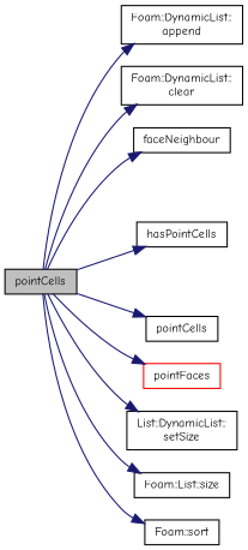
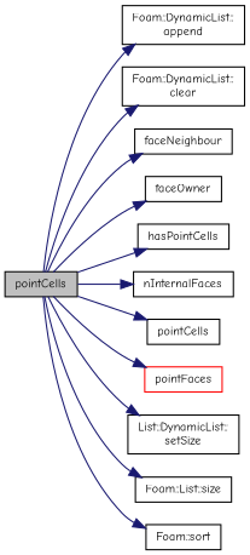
  digraph {
    fontname="Comic Neue"
    rankdir=LR
    node [color=black fontname="Comic Neue" fontsize=10 shape=record]
    edge [color=midnightblue fontname="Comic Neue" fontsize=10 labelfontname=FreeSans labelfontsize=10 style=solid]
    n1 [fillcolor=grey75 fontcolor=black height=0.2 label=pointCells style=filled width=0.4]
    n2 [height=0.2 label="Foam::DynamicList::\lappend" width=0.4]
    n3 [height=0.2 label="Foam::DynamicList::\lclear" width=0.4]
    n4 [height=0.2 label=faceNeighbour width=0.4]
+   n5 [height=0.2 label=faceOwner width=0.4]
    n6 [height=0.2 label=hasPointCells width=0.4]
+   n7 [height=0.2 label=nInternalFaces width=0.4]
    n8 [height=0.2 label=pointCells width=0.4]
    n9 [color=red height=0.2 label=pointFaces width=0.4]
    n10 [height=0.2 label="List::DynamicList::\lsetSize" width=0.4]
    n11 [height=0.2 label="Foam::List::size" width=0.4]
    n12 [height=0.2 label="Foam::sort" width=0.4]
    n1 -> n2
    n1 -> n3
    n1 -> n4
+   n1 -> n5
    n1 -> n6
+   n1 -> n7
    n1 -> n8
    n1 -> n9
    n1 -> n10
    n1 -> n11
    n1 -> n12
  }
